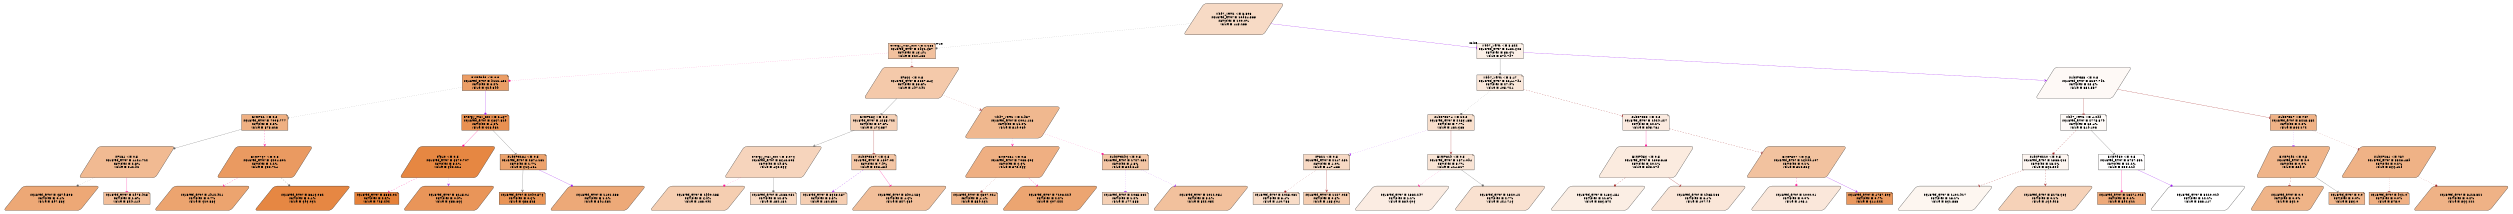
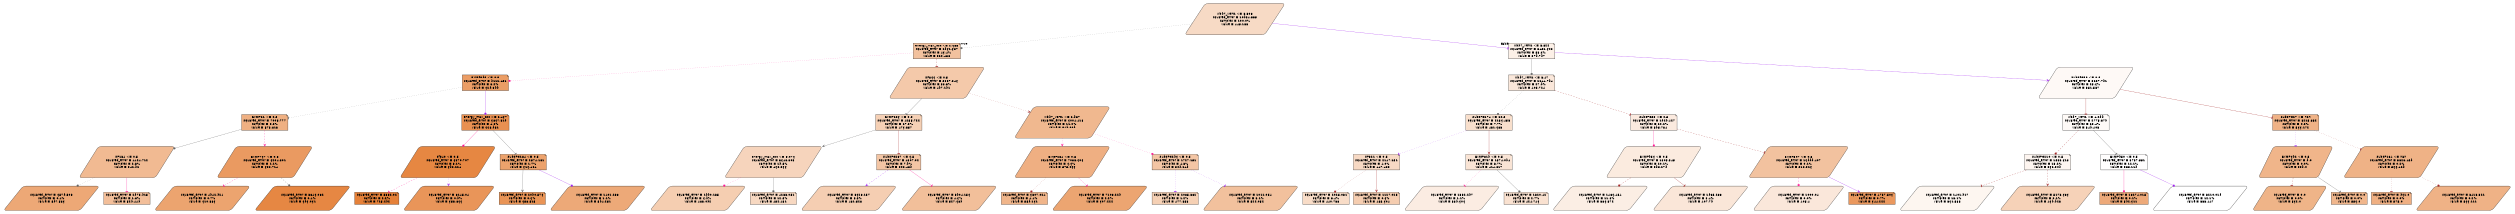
  digraph {
    node [color=black fillcolor="#efb286" fontname=helvetica shape=parallelogram style="filled, rounded"]
    edge [arrowhead=tee color=brown fontname=helvetica style=solid]
    n1 [fillcolor="#f7dac5" label="wb97_vert1 <= 3.308\nsquared_error = 10934.335\nsamples = 100.0%\nvalue = 445.133"]
    n2 [fillcolor="#f2c19e" label="energy_max_osc <= 2.683\nsquared_error = 8961.657\nsamples = 46.4%\nvalue = 520.488" shape=note]
    n3 [fillcolor="#fcf0e7" label="wb97_vert1 <= 3.822\nsquared_error = 3452.608\nsamples = 53.6%\nvalue = 379.797" shape=note]
    n4 [fillcolor="#eb9d65" label="ExtFP595 <= 0.5\nsquared_error = 9112.451\nsamples = 8.2%\nvalue = 629.899" shape=note]
    n5 [fillcolor="#f4c9aa" label="FP866 <= 0.5\nsquared_error = 5837.846\nsamples = 38.3%\nvalue = 497.191"]
    n6 [fillcolor="#fae7da" label="wb97_vert1 <= 3.47\nsquared_error = 2244.794\nsamples = 27.9%\nvalue = 405.724" shape=note]
    n7 [fillcolor="#fef9f6" label="SubFPC53 <= 0.5\nsquared_error = 3237.791\nsamples = 25.6%\nvalue = 351.537"]
    n8 [fillcolor="#efb082" label="ExtFP21 <= 0.5\nsquared_error = 7003.777\nsamples = 3.3%\nvalue = 573.813" shape=note]
    n9 [fillcolor="#e89051" label="energy_max_osc <= 2.467\nsquared_error = 6867.319\nsamples = 4.8%\nvalue = 668.931" shape=note]
    n10 [fillcolor="#f5d0b5" label="ExtFP236 <= 0.5\nsquared_error = 4255.722\nsamples = 27.3%\nvalue = 476.357" shape=note]
    n11 [fillcolor="#f0b88f" label="wb97_vert1 <= 2.937\nsquared_error = 6004.418\nsamples = 11.0%\nvalue = 549.089"]
    n12 [fillcolor="#f1ba92" label="FP134 <= 0.5\nsquared_error = 4424.712\nsamples = 2.3%\nvalue = 542.92"]
    n13 [fillcolor="#ea9a61" label="ExtFP767 <= 0.5\nsquared_error = 6204.801\nsamples = 1.1%\nvalue = 638.714"]
    n14 [fillcolor="#e68742" label="sfp40 <= 0.5\nsquared_error = 6870.707\nsamples = 3.1%\nvalue = 698.224"]
    n15 [fillcolor="#eca26c" label="SubFPC184 <= 0.5\nsquared_error = 2574.181\nsamples = 1.7%\nvalue = 616.484" shape=note]
    n16 [fillcolor="#eda876" label="squared_error = 6579.503\nsamples = 0.4%\nvalue = 597.586"]
    n17 [fillcolor="#f2be99" label="squared_error = 2975.915\nsamples = 1.8%\nvalue = 529.449" shape=note]
    n18 [fillcolor="#eca46f" label="squared_error = 4942.924\nsamples = 0.7%\nvalue = 610.386"]
    n19 [fillcolor="#e68743" label="squared_error = 3846.082\nsamples = 0.4%\nvalue = 696.061"]
    n20 [fillcolor="#e58139" label="squared_error = 5332.02\nsamples = 2.2%\nvalue = 715.292" shape=note]
    n21 [fillcolor="#e99559" label="squared_error = 8145.04\nsamples = 0.9%\nvalue = 653.866"]
    n22 [fillcolor="#e99456" label="squared_error = 2090.576\nsamples = 0.6%\nvalue = 658.515" shape=note]
    n23 [fillcolor="#eda978" label="squared_error = 1401.238\nsamples = 1.1%\nvalue = 594.251"]
    n24 [fillcolor="#f6d4bc" label="energy_max_osc <= 3.076\nsquared_error = 3648.803\nsamples = 19.5%\nvalue = 463.366"]
    n25 [fillcolor="#f3c5a4" label="SubFPC287 <= 6.5\nsquared_error = 4307.02\nsamples = 7.9%\nvalue = 508.489" shape=note]
    n26 [fillcolor="#efaf82" label="ExtFP234 <= 0.5\nsquared_error = 7083.606\nsamples = 6.6%\nvalue = 575.066"]
    n27 [fillcolor="#f3c5a4" label="SubFPC296 <= 0.5\nsquared_error = 1727.151\nsamples = 4.3%\nvalue = 509.249" shape=note]
    n28 [fillcolor="#f5ceb1" label="squared_error = 1990.135\nsamples = 6.9%\nvalue = 483.092"]
    n29 [fillcolor="#f7d8c1" label="squared_error = 4233.051\nsamples = 12.5%\nvalue = 452.431" shape=note]
-   n30 [fillcolor="#f5ceb2" label="squared_error = 3628.157\nsamples = 3.3%\nvalue = 481.528" shape=note]
+   n30 [fillcolor="#f5ceb2" label="squared_error = 3628.157\nsamples = 3.3%\nvalue = 481.528"]
    n31 [fillcolor="#f2bf9a" label="squared_error = 3904.156\nsamples = 4.6%\nvalue = 527.689"]
    n32 [fillcolor="#f0b58a" label="squared_error = 6307.024\nsamples = 4.4%\nvalue = 559.161" shape=note]
    n33 [fillcolor="#eca571" label="squared_error = 7108.229\nsamples = 2.2%\nvalue = 607.222"]
    n34 [fillcolor="#f5d0b4" label="squared_error = 2085.382\nsamples = 1.2%\nvalue = 477.353" shape=note]
    n35 [fillcolor="#f2c19d" label="squared_error = 1011.054\nsamples = 3.1%\nvalue = 522.052"]
    n36 [fillcolor="#f8dfcc" label="SubFPC274 <= 20.5\nsquared_error = 2136.453\nsamples = 7.7%\nvalue = 431.683" shape=note]
    n37 [fillcolor="#fbeadf" label="SubFPC53 <= 0.5\nsquared_error = 1929.427\nsamples = 20.2%\nvalue = 395.784" shape=note]
    n38 [fillcolor="#fefaf7" label="wb97_vert1 <= 4.099\nsquared_error = 2775.379\nsamples = 25.4%\nvalue = 349.403" shape=note]
    n39 [label="SubFPC27 <= nan\nsquared_error = 3215.832\nsamples = 0.3%\nvalue = 566.172" shape=note]
    n40 [fillcolor="#f7d9c4" label="FP321 <= 0.5\nsquared_error = 2147.151\nsamples = 4.0%\nvalue = 447.483" shape=note]
    n41 [fillcolor="#f9e4d5" label="ExtFP819 <= 0.5\nsquared_error = 1574.094\nsamples = 3.7%\nvalue = 414.817" shape=note]
    n42 [fillcolor="#fbebdf" label="ExtFP956 <= 0.5\nsquared_error = 1805.345\nsamples = 20.1%\nvalue = 395.279"]
    n43 [fillcolor="#f2c29f" label="ExtFP507 <= 0.5\nsquared_error = 16999.407\nsamples = 0.1%\nvalue = 518.526"]
    n44 [fillcolor="#f8dcc7" label="squared_error = 2025.031\nsamples = 3.4%\nvalue = 440.738" shape=note]
    n45 [fillcolor="#f5cdb0" label="squared_error = 1127.025\nsamples = 0.6%\nvalue = 485.604" shape=note]
    n46 [fillcolor="#fbece2" label="squared_error = 1332.297\nsamples = 1.1%\nvalue = 389.606"]
-   n47 [fillcolor="#f9e1d0" label="squared_error = 1320.42\nsamples = 2.7%\nvalue = 424.746"]
+   n47 [fillcolor="#f9e1d0" label="squared_error = 1320.42\nsamples = 2.7%\nvalue = 424.746" shape=note]
    n48 [fillcolor="#fbeee4" label="squared_error = 1486.454\nsamples = 11.8%\nvalue = 386.372"]
    n49 [fillcolor="#fae6d8" label="squared_error = 1985.288\nsamples = 8.4%\nvalue = 407.79"]
    n50 [fillcolor="#fae7da" label="squared_error = 1000.04\nsamples = 0.0%\nvalue = 405.4"]
    n51 [fillcolor="#ea985e" label="squared_error = 4757.506\nsamples = 0.7%\nvalue = 644.222" shape=note]
    n52 [fillcolor="#fdf5f0" label="SubFPC210 <= 0.5\nsquared_error = 1533.618\nsamples = 13.2%\nvalue = 362.509" shape=note]
    n53 [fillcolor="#fffefe" label="ExtFP950 <= 0.5\nsquared_error = 3737.551\nsamples = 12.1%\nvalue = 335.119" shape=note]
    n54 [fillcolor="#f0b58a" label="ExtFP692 <= 0.5\nsquared_error = 9.0\nsamples = 0.0%\nvalue = 559.0"]
    n55 [label="SubFP184 <= nan\nsquared_error = 3328.459\nsamples = 0.2%\nvalue = 566.429"]
    n56 [fillcolor="#fdf6f0" label="squared_error = 1401.917\nsamples = 13.1%\nvalue = 361.583"]
    n57 [fillcolor="#f6d2b8" label="squared_error = 5173.686\nsamples = 0.1%\nvalue = 469.923"]
    n58 [fillcolor="#eda979" label="squared_error = 18274.015\nsamples = 0.1%\nvalue = 592.611" shape=note]
    n59 [fillcolor="#ffffff" label="squared_error = 3210.019\nsamples = 12.1%\nvalue = 333.447"]
    n60 [fillcolor="#efb488" label="squared_error = 0.0\nsamples = 0.0%\nvalue = 562.0"]
    n61 [fillcolor="#f0b68c" label="squared_error = 0.0\nsamples = 0.0%\nvalue = 556.0" shape=note]
    n62 [fillcolor="#efaf82" label="squared_error = 961.0\nsamples = 0.0%\nvalue = 575.0" shape=note]
    n63 [label="squared_error = 3413.321\nsamples = 0.2%\nvalue = 566.111"]
    n1 -> n2 [arrowhead=dot color=gray40 headlabel=True labelangle=45 labeldistance=2.5 style=dotted]
    n1 -> n3 [color=purple headlabel=False labelangle=-45 labeldistance=2.5]
    n2 -> n4 [arrowhead=dot color=deeppink style=dotted]
    n2 -> n5 [style=dashed]
    n3 -> n6 [arrowhead=dot color=gray40]
    n3 -> n7 [arrowhead=vee color=purple]
    n4 -> n8 [color=gray40 style=dotted]
    n4 -> n9 [arrowhead=dot color=purple]
    n5 -> n10 [color=gray40]
    n5 -> n11 [arrowhead=vee style=dotted]
    n6 -> n36 [arrowhead=dot color=gray40 style=dotted]
    n6 -> n37 [style=dashed]
    n7 -> n38
    n7 -> n39
    n8 -> n12 [arrowhead=dot color=gray40]
    n8 -> n13 [arrowhead=vee color=deeppink style=dashed]
    n9 -> n14 [arrowhead=dot color=deeppink]
    n9 -> n15 [color=gray40]
    n10 -> n24 [arrowhead=vee color=gray40]
    n10 -> n25
    n11 -> n26 [arrowhead=vee color=deeppink style=dotted]
    n11 -> n27 [arrowhead=dot color=deeppink style=dotted]
    n12 -> n16 [arrowhead=dot color=gray40 style=dotted]
    n12 -> n17 [color=deeppink]
    n13 -> n18 [color=deeppink style=dashed]
    n13 -> n19 [arrowhead=dot color=gray40 style=dashed]
    n14 -> n20 [color=deeppink style=dashed]
    n14 -> n21 [arrowhead=vee color=purple style=dotted]
    n15 -> n22 [arrowhead=vee color=gray40]
    n15 -> n23 [arrowhead=dot color=purple]
    n24 -> n28 [arrowhead=dot color=deeppink style=dotted]
    n24 -> n29 [arrowhead=dot color=gray40]
    n25 -> n30 [arrowhead=vee color=purple style=dashed]
    n25 -> n31 [color=deeppink]
    n26 -> n32 [arrowhead=dot style=dotted]
    n26 -> n33 [color=deeppink style=dashed]
    n27 -> n34 [color=purple style=dotted]
    n27 -> n35 [color=purple style=dotted]
    n36 -> n40 [color=purple style=dotted]
    n36 -> n41 [arrowhead=vee]
    n37 -> n42 [arrowhead=dot color=deeppink]
    n37 -> n43 [style=dashed]
    n38 -> n52 [arrowhead=dot style=dashed]
    n38 -> n53 [color=gray40]
    n39 -> n54 [color=purple style=dotted]
    n39 -> n55 [style=dotted]
    n40 -> n44 [arrowhead=dot style=dotted]
    n40 -> n45 [arrowhead=vee]
    n41 -> n46 [color=deeppink style=dotted]
    n41 -> n47 [arrowhead=dot color=gray40]
    n42 -> n48 [arrowhead=dot style=dashed]
    n42 -> n49
    n43 -> n50 [arrowhead=dot color=deeppink style=dashed]
    n43 -> n51 [arrowhead=vee color=purple]
    n52 -> n56 [style=dashed]
    n52 -> n57 [arrowhead=vee style=dashed]
    n53 -> n58 [arrowhead=dot color=deeppink]
    n53 -> n59 [arrowhead=dot color=purple]
    n54 -> n60 [style=dashed]
    n54 -> n61 [color=gray40]
    n55 -> n62 [style=dotted]
    n55 -> n63 [arrowhead=dot style=dotted]
  }
